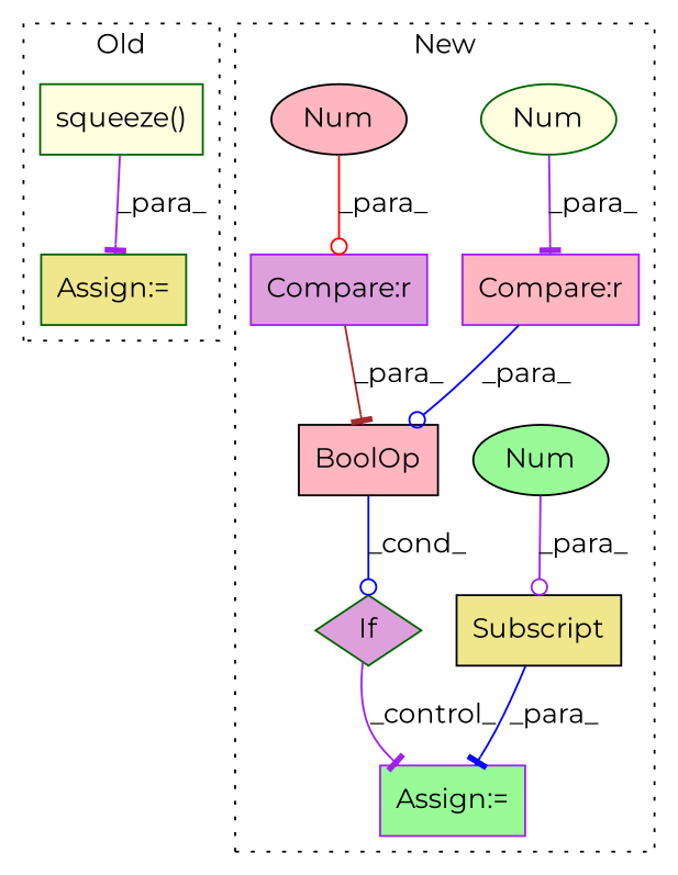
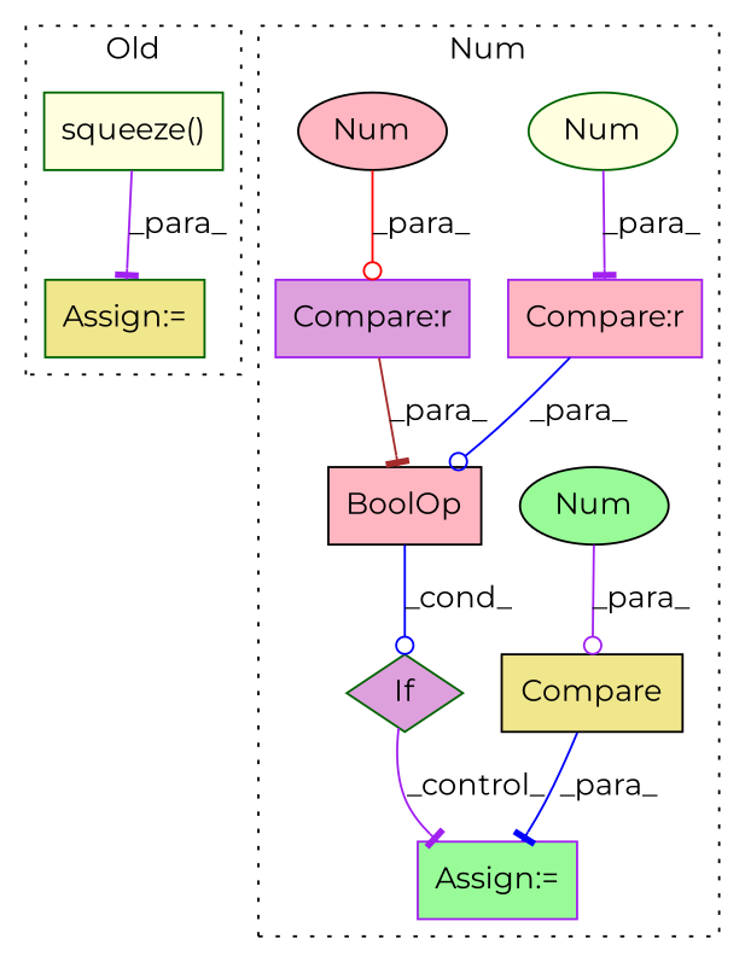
  digraph {
    fontname=Montserrat
    node [a=76 color=darkgreen fillcolor=lightpink fontname=Montserrat l=3 shape=box style=filled]
    edge [arrowhead=tee color=purple fontname=Montserrat]
    n1 [a=75 fillcolor=lightyellow l=16 label="squeeze()" s=1545]
    n2 [a=68 fillcolor=khaki label="Assign:=" s=1542]
    n3 [a=72 color=black l=38 label=BoolOp s=1761]
    n4 [a=96 fillcolor=plum label=If s=1758 shape=diamond]
    n5 [a=68 color=purple fillcolor=palegreen label="Assign:=" s=2046]
-   n6 [a=63 color=black fillcolor=khaki l="14,0" label=Subscript s="2049,0"]
+   n6 [a=63 color=black fillcolor=khaki l="14,0" label=Compare s="2049,0"]
    n7 [color=black fillcolor=palegreen l=1 label=Num s=2061 shape=ellipse]
    n8 [a=40 color=purple l=16 label="Compare:r" s=1762]
    n9 [a=40 color=purple fillcolor=plum l=15 label="Compare:r" s=1783]
    n10 [fillcolor=lightyellow l=1 label=Num s=1777 shape=ellipse]
    n11 [color=black l=1 label=Num s=1797 shape=ellipse]
    subgraph cluster_1 {
      label=Old
      style=dotted
      n1
      n2
    }
    subgraph cluster_2 {
-     label=New
+     label=Num
      style=dotted
      n3
      n4
      n5
      n6
      n7
      n8
      n9
      n10
      n11
    }
    n1 -> n2 [label=_para_]
    n3 -> n4 [arrowhead=odot color=blue label=_cond_]
    n4 -> n5 [label=_control_]
    n6 -> n5 [color=blue label=_para_]
    n7 -> n6 [arrowhead=odot label=_para_]
    n8 -> n3 [arrowhead=odot color=blue label=_para_]
    n9 -> n3 [color=brown label=_para_]
    n10 -> n8 [label=_para_]
    n11 -> n9 [arrowhead=odot color=red label=_para_]
  }
